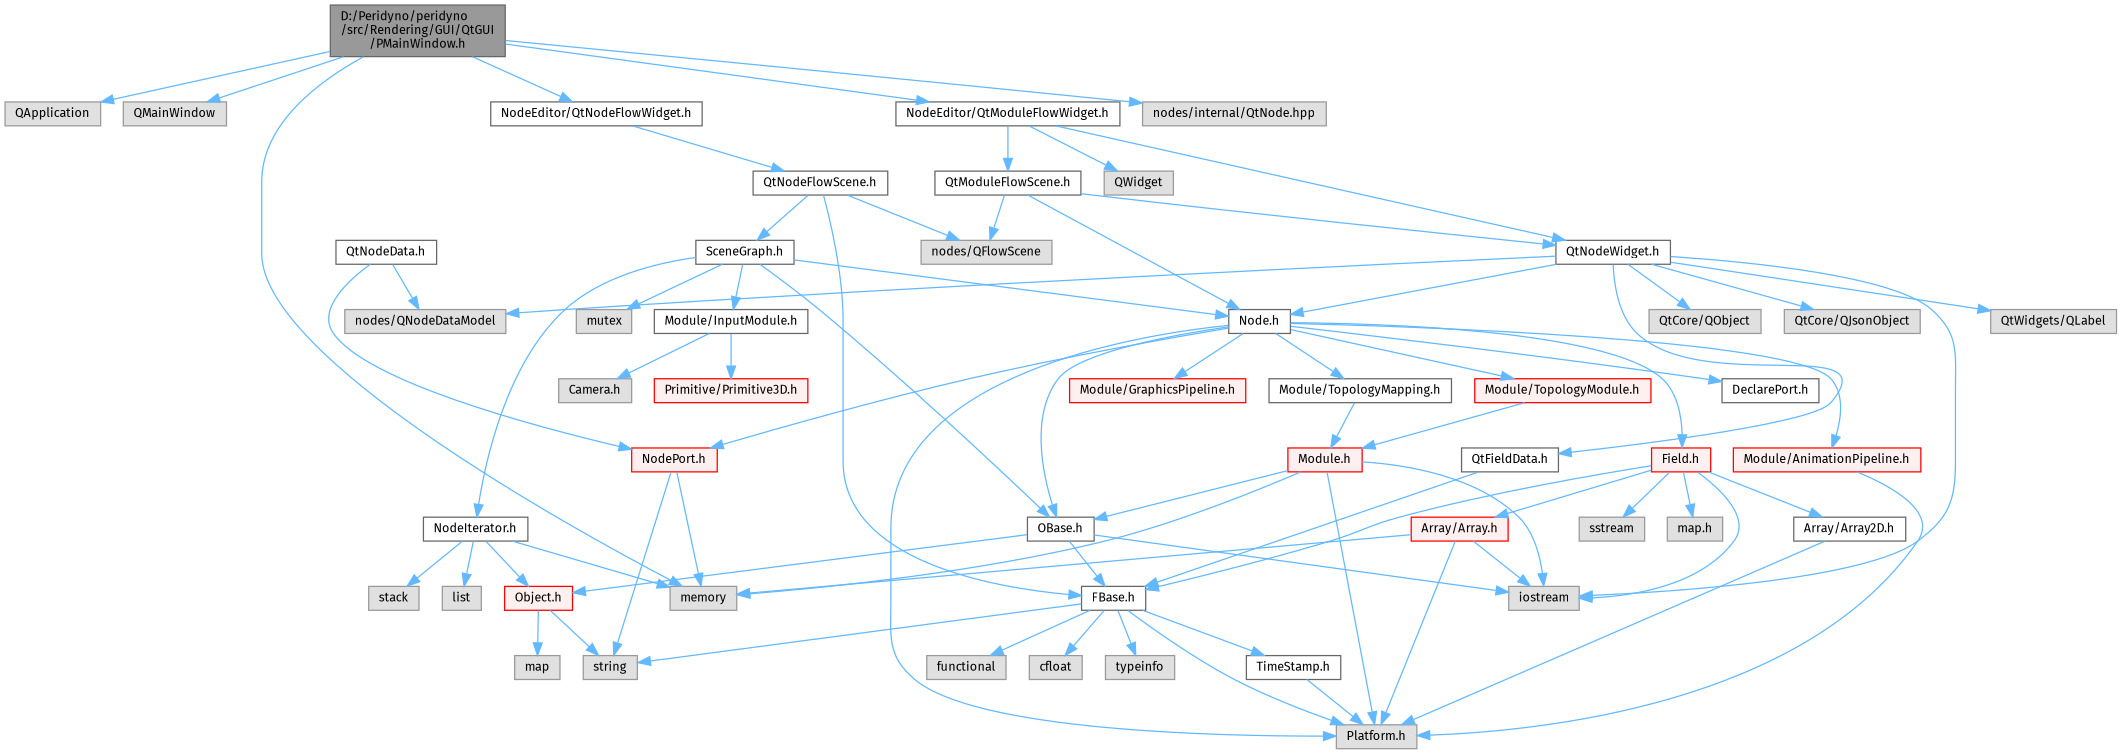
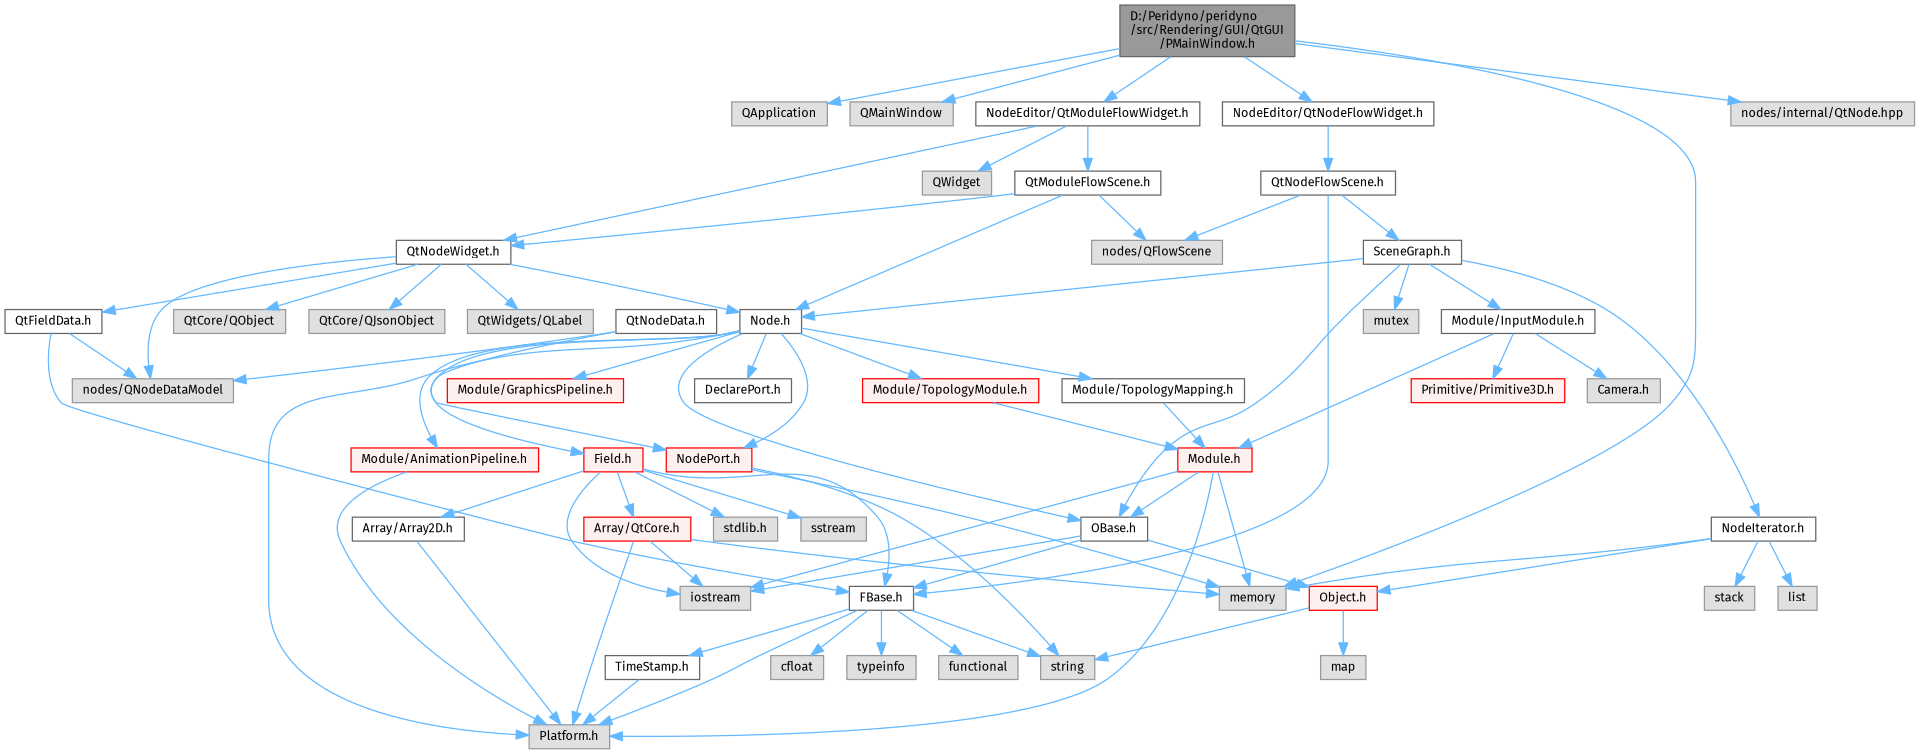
  digraph {
    fontname="Fira Sans"
    node [color=grey60 fillcolor="#E0E0E0" fontname="Fira Sans" fontsize=10 shape=box style=filled]
    edge [color=steelblue1 fontname="Fira Sans" fontsize=10 labelfontname=Helvetica labelfontsize=10 style=solid]
    n1 [color=gray40 fillcolor=grey60 fontcolor=black height=0.2 label="D:/Peridyno/peridyno\l/src/Rendering/GUI/QtGUI\l/PMainWindow.h" width=0.4]
    n2 [height=0.2 label=QApplication width=0.4]
    n3 [height=0.2 label=QMainWindow width=0.4]
    n4 [height=0.2 label=memory width=0.4]
    n5 [color=grey40 fillcolor=white height=0.2 label="NodeEditor/QtNodeFlowWidget.h" width=0.4]
    n6 [color=grey40 fillcolor=white height=0.2 label="NodeEditor/QtModuleFlowWidget.h" width=0.4]
    n7 [height=0.2 label="nodes/internal/QtNode.hpp" width=0.4]
    n8 [color=grey40 fillcolor=white height=0.2 label="QtNodeFlowScene.h" width=0.4]
    n9 [height=0.2 label=QWidget width=0.4]
    n10 [color=grey40 fillcolor=white height=0.2 label="QtModuleFlowScene.h" width=0.4]
    n11 [color=grey40 fillcolor=white height=0.2 label="QtNodeWidget.h" width=0.4]
    n12 [height=0.2 label="nodes/QFlowScene" width=0.4]
    n13 [color=grey40 fillcolor=white height=0.2 label="SceneGraph.h" width=0.4]
    n14 [color=grey40 fillcolor=white height=0.2 label="FBase.h" width=0.4]
    n15 [color=grey40 fillcolor=white height=0.2 label="OBase.h" width=0.4]
    n16 [color=grey40 fillcolor=white height=0.2 label="Node.h" width=0.4]
    n17 [color=grey40 fillcolor=white height=0.2 label="NodeIterator.h" width=0.4]
    n18 [color=grey40 fillcolor=white height=0.2 label="Module/InputModule.h" width=0.4]
    n19 [height=0.2 label=mutex width=0.4]
    n20 [height=0.2 label="Platform.h" width=0.4]
    n21 [color=grey40 fillcolor=white height=0.2 label="TimeStamp.h" width=0.4]
    n22 [height=0.2 label=typeinfo width=0.4]
    n23 [height=0.2 label=string width=0.4]
    n24 [height=0.2 label=functional width=0.4]
    n25 [height=0.2 label=cfloat width=0.4]
    n26 [height=0.2 label=iostream width=0.4]
    n27 [color=red fillcolor="#FFF0F0" height=0.2 label="Object.h" width=0.4]
    n28 [color=red fillcolor="#FFF0F0" height=0.2 label="Field.h" width=0.4]
    n29 [color=grey40 fillcolor=white height=0.2 label="DeclarePort.h" width=0.4]
    n30 [color=red fillcolor="#FFF0F0" height=0.2 label="NodePort.h" width=0.4]
    n31 [color=red fillcolor="#FFF0F0" height=0.2 label="Module/TopologyModule.h" width=0.4]
    n32 [color=grey40 fillcolor=white height=0.2 label="Module/TopologyMapping.h" width=0.4]
    n33 [color=red fillcolor="#FFF0F0" height=0.2 label="Module/AnimationPipeline.h" width=0.4]
    n34 [color=red fillcolor="#FFF0F0" height=0.2 label="Module/GraphicsPipeline.h" width=0.4]
    n35 [height=0.2 label=stack width=0.4]
    n36 [height=0.2 label=list width=0.4]
    n37 [color=red fillcolor="#FFF0F0" height=0.2 label="Module.h" width=0.4]
    n38 [height=0.2 label="Camera.h" width=0.4]
    n39 [color=red fillcolor="#FFF0F0" height=0.2 label="Primitive/Primitive3D.h" width=0.4]
    n40 [height=0.2 label=map width=0.4]
-   n41 [height=0.2 label="map.h" width=0.4]
+   n41 [height=0.2 label="stdlib.h" width=0.4]
    n42 [height=0.2 label=sstream width=0.4]
-   n43 [color=red fillcolor="#FFF0F0" height=0.2 label="Array/Array.h" width=0.4]
+   n43 [color=red fillcolor="#FFF0F0" height=0.2 label="Array/QtCore.h" width=0.4]
    n44 [color=grey40 fillcolor=white height=0.2 label="Array/Array2D.h" width=0.4]
    n45 [height=0.2 label="QtCore/QObject" width=0.4]
    n46 [height=0.2 label="QtCore/QJsonObject" width=0.4]
    n47 [height=0.2 label="QtWidgets/QLabel" width=0.4]
    n48 [height=0.2 label="nodes/QNodeDataModel" width=0.4]
    n49 [color=grey40 fillcolor=white height=0.2 label="QtFieldData.h" width=0.4]
    n50 [color=grey40 fillcolor=white height=0.2 label="QtNodeData.h" width=0.4]
    n1 -> n2
    n1 -> n3
    n1 -> n4
    n1 -> n5
    n1 -> n6
    n1 -> n7
    n5 -> n8
    n6 -> n9
    n6 -> n10
    n6 -> n11
    n8 -> n12
    n8 -> n13
    n8 -> n14
    n10 -> n11
    n10 -> n12
    n10 -> n16
    n11 -> n16
-   n11 -> n26
    n11 -> n45
    n11 -> n46
    n11 -> n47
    n11 -> n48
    n11 -> n49
    n13 -> n15
    n13 -> n16
    n13 -> n17
    n13 -> n18
    n13 -> n19
    n14 -> n20
    n14 -> n21
    n14 -> n22
    n14 -> n23
    n14 -> n24
    n14 -> n25
    n15 -> n14
    n15 -> n26
    n15 -> n27
    n16 -> n15
    n16 -> n20
    n16 -> n28
    n16 -> n29
    n16 -> n30
    n16 -> n31
    n16 -> n32
    n16 -> n33
    n16 -> n34
    n17 -> n4
    n17 -> n27
    n17 -> n35
    n17 -> n36
+   n18 -> n37
    n18 -> n38
    n18 -> n39
    n21 -> n20
    n27 -> n23
    n27 -> n40
    n28 -> n14
    n28 -> n26
    n28 -> n41
    n28 -> n42
    n28 -> n43
    n28 -> n44
    n30 -> n4
    n30 -> n23
    n31 -> n37
    n32 -> n37
    n33 -> n20
    n37 -> n4
    n37 -> n15
    n37 -> n20
    n37 -> n26
    n43 -> n4
    n43 -> n20
    n43 -> n26
    n44 -> n20
    n49 -> n14
+   n49 -> n48
    n50 -> n30
    n50 -> n48
  }
